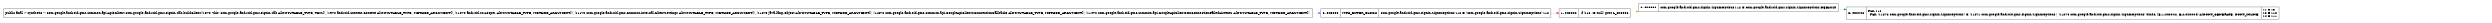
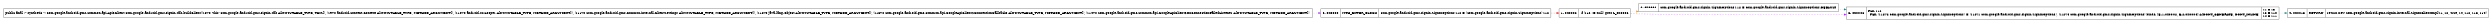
  digraph {
    rankdir=LR
    node [shape=record]
    edge [color=purple style=dotted]
    n1 [label="{0\:\ 0x0000|MTH_ENTER_BLOCK\l|com.google.android.gms.signin.SignInOptions r12 = (com.google.android.gms.signin.SignInOptions) r12\l}"]
    n2 [label="{1\:\ 0x0002|if (r12 != null) goto L_0x0006\l}"]
    n3 [label="{2\:\ 0x0004|com.google.android.gms.signin.SignInOptions r12 = com.google.android.gms.signin.SignInOptions.DEFAULT\l}"]
    n4 [label="{3\:\ 0x0006|PHI: r12 \l  PHI: (r12v2 com.google.android.gms.signin.SignInOptions) = (r12v1 com.google.android.gms.signin.SignInOptions), (r12v4 com.google.android.gms.signin.SignInOptions) binds: [B:1:0x0002, B:2:0x0004] A[DONT_GENERATE, DONT_INLINE]\l|r1 = r5\lr2 = r10\lr4 = r11\l}"]
+   n5 [label="{4\:\ 0x0013|RETURN\l|return new com.google.android.gms.signin.internal.SignInClientImpl(r1, r2, true, r4, r12, r13, r14)\l}"]
    n6 [label="{public final \/* synthetic *\/ com.google.android.gms.common.api.Api$Client com.google.android.gms.signin.zab.buildClient((r8v0 'this' com.google.android.gms.signin.zab A[IMMUTABLE_TYPE, THIS]), (r9v0 android.content.Context A[IMMUTABLE_TYPE, METHOD_ARGUMENT]), (r10v0 android.os.Looper A[IMMUTABLE_TYPE, METHOD_ARGUMENT]), (r11v0 com.google.android.gms.common.internal.ClientSettings A[IMMUTABLE_TYPE, METHOD_ARGUMENT]), (r12v0 java.lang.Object A[IMMUTABLE_TYPE, METHOD_ARGUMENT]), (r13v0 com.google.android.gms.common.api.GoogleApiClient$ConnectionCallbacks A[IMMUTABLE_TYPE, METHOD_ARGUMENT]), (r14v0 com.google.android.gms.common.api.GoogleApiClient$OnConnectionFailedListener A[IMMUTABLE_TYPE, METHOD_ARGUMENT])) }"]
    n1 -> n2 [color=red style=dashed]
    n2 -> n3 [color=darkorange]
+   n2 -> n4 [style=dashed]
    n3 -> n4 [color=teal]
+   n4 -> n5 [color=teal]
    n6 -> n1
  }
